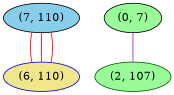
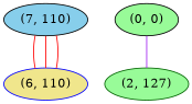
  graph {
    node [color=black fillcolor=palegreen style=filled]
    edge [color=red weight=1]
    "(7, 110)" [fillcolor=skyblue]
    "(6, 110)" [color=blue fillcolor=khaki]
-   "(2, 107)" [color=darkgreen]
-   "(0, 0)" [label="(0, 7)"]
+   "(2, 107)" [color=darkgreen label="(2, 127)"]
+   "(0, 0)"
    "(7, 110)" -- "(6, 110)"
    "(7, 110)" -- "(6, 110)"
    "(7, 110)" -- "(6, 110)"
    "(0, 0)" -- "(2, 107)" [color=purple weight=4]
  }
